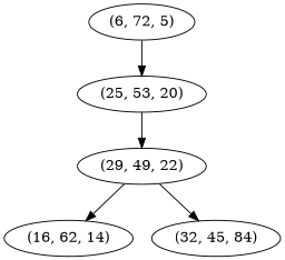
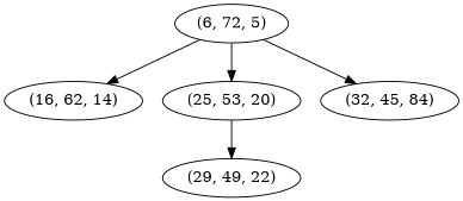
  digraph {
    "(6, 72, 5)"
    "(16, 62, 14)"
    "(25, 53, 20)"
    "(29, 49, 22)"
    n5 [label="(32, 45, 84)"]
-   "(29, 49, 22)" -> "(16, 62, 14)"
+   "(6, 72, 5)" -> "(16, 62, 14)"
    "(6, 72, 5)" -> "(25, 53, 20)"
    "(25, 53, 20)" -> "(29, 49, 22)"
-   "(29, 49, 22)" -> n5
+   "(6, 72, 5)" -> n5
  }
